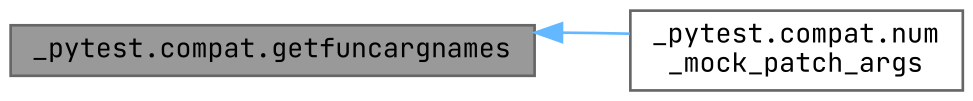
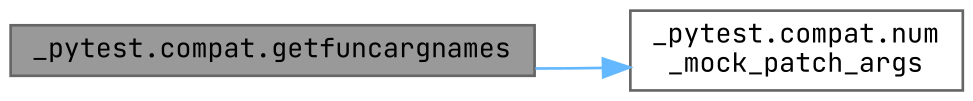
  digraph {
    rankdir=LR
    fontname="JetBrains Mono"
    node [fontname="JetBrains Mono" fontsize=10 shape=box style=filled]
    n1 [color=gray40 fillcolor=grey60 fontcolor=black height=0.2 label="_pytest.compat.getfuncargnames" width=0.4]
    n2 [color=grey40 fillcolor=white height=0.2 label="_pytest.compat.num\l_mock_patch_args" width=0.4]
-   n2 -> n1 [color=steelblue1 fontname="JetBrains Mono" fontsize=10 labelfontname=Helvetica labelfontsize=10 style=solid]
+   n1 -> n2 [color=steelblue1 fontname="JetBrains Mono" fontsize=10 labelfontname=Helvetica labelfontsize=10 style=solid]
  }
